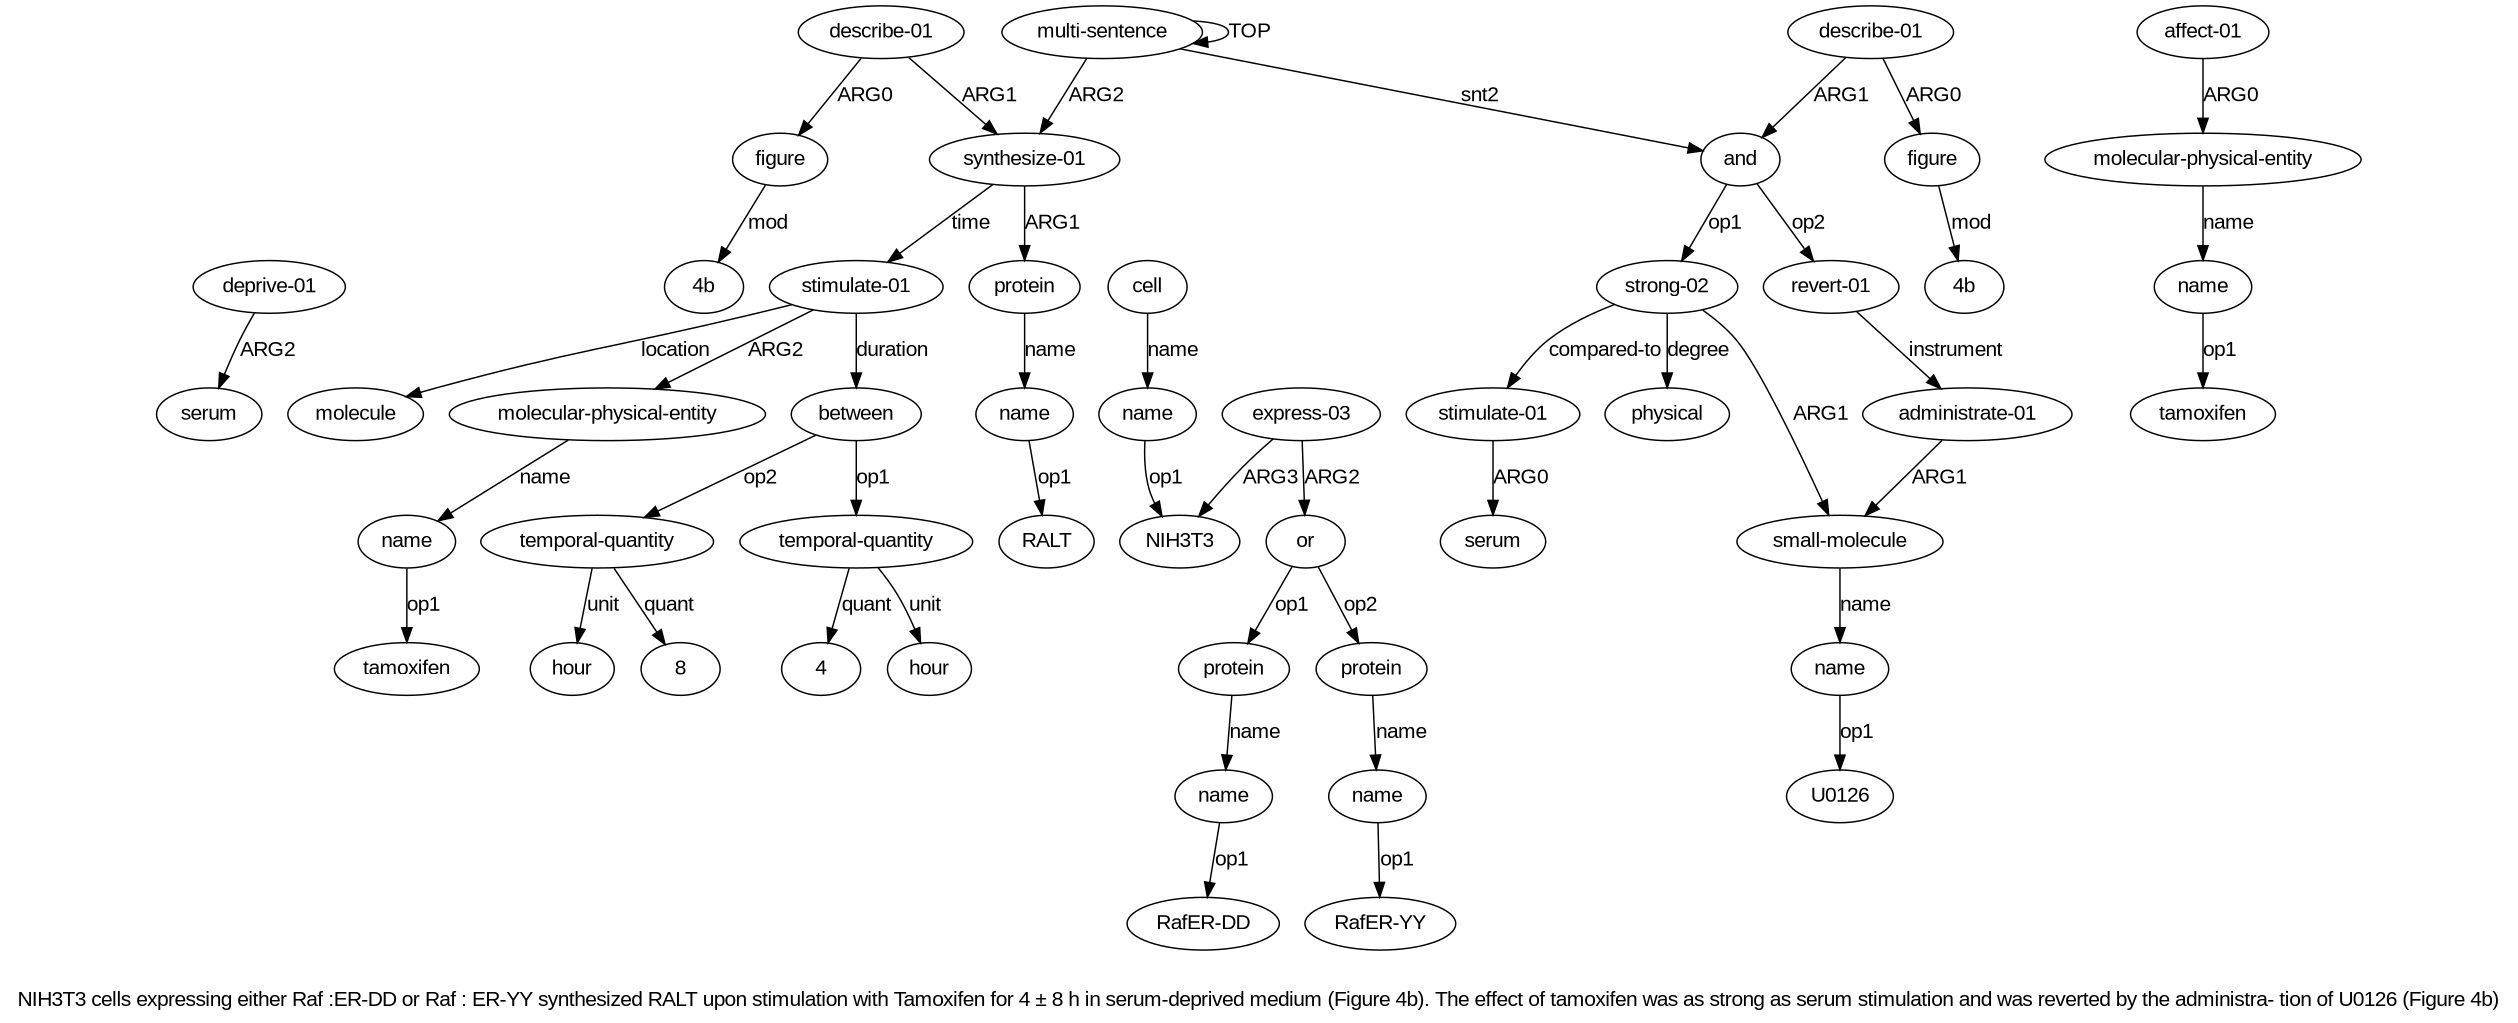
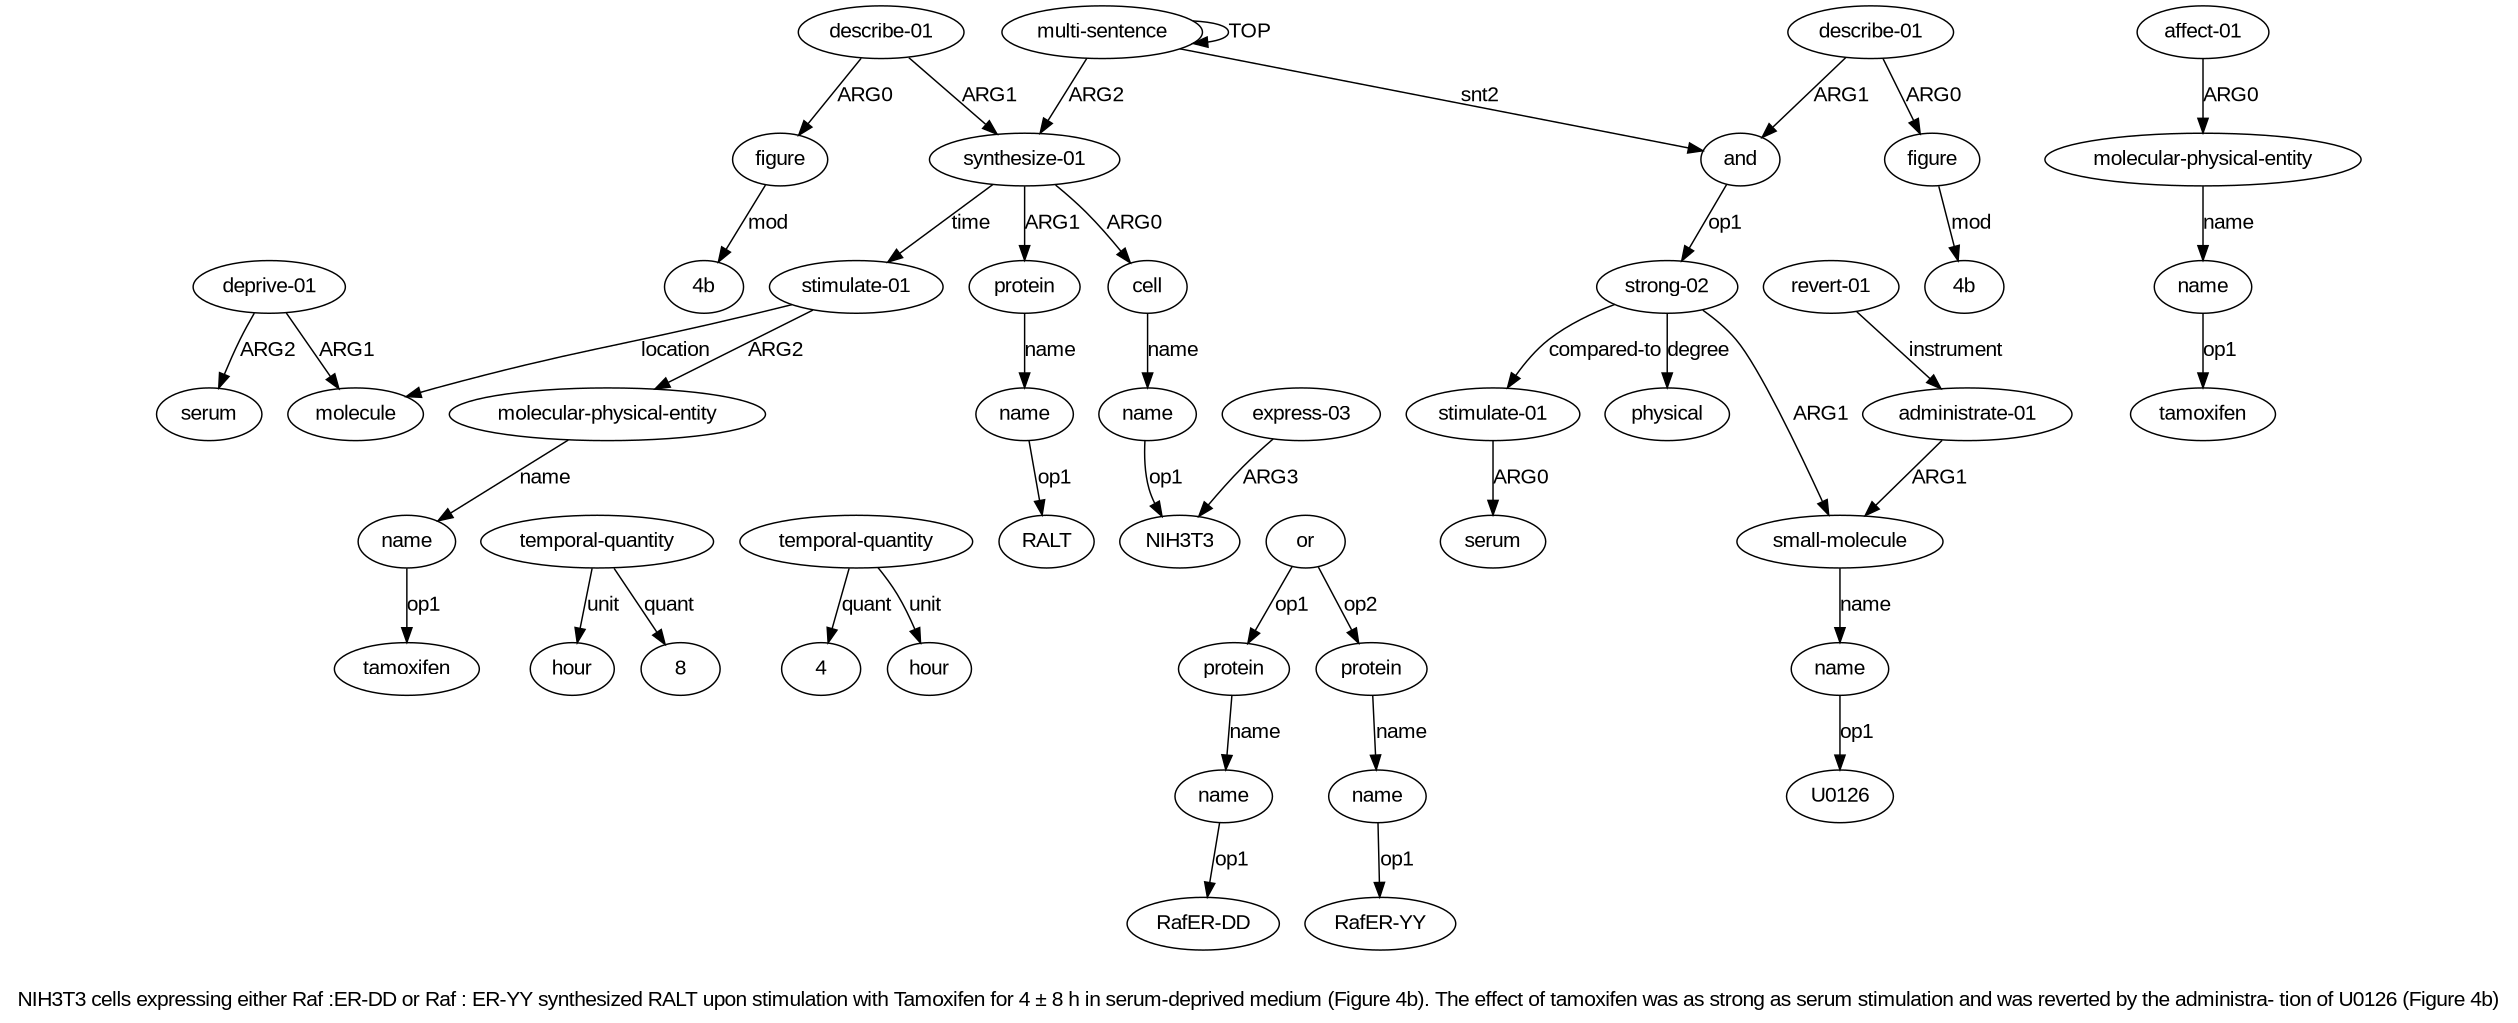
  digraph {
    fontname="Liberation Sans"
    label="NIH3T3 cells expressing either Raf :ER-DD or Raf : ER-YY synthesized RALT upon stimulation with Tamoxifen for 4 ± 8 h in serum-deprived medium (Figure 4b). The effect of tamoxifen was as strong as serum stimulation and was reverted by the administra- tion of U0126 (Figure 4b)"
    node [color=black fontname="Liberation Sans" gold_ind=-1 gold_label=name test_ind=-1 test_label=name]
    edge [color=black fontname="Liberation Sans" gold_label=op1 test_label=op1]
    n1 [gold_ind=20 gold_label=medium label=molecule test_ind=20 test_label=medium]
    n2 [gold_ind=21 gold_label="deprive-01" label="deprive-01" test_ind=21 test_label="deprive-01"]
    n3 [gold_ind=22 gold_label=serum label=serum test_ind=22 test_label=serum]
    n4 [gold_ind=23 gold_label="describe-01" label="describe-01" test_ind=23 test_label="describe-01"]
    n5 [gold_ind=24 gold_label=figure label=figure test_ind=24 test_label=figure]
    n6 [gold_ind=1 gold_label="synthesize-01" label="synthesize-01" test_ind=1 test_label="synthesize-01"]
    n7 [gold_label="4b" label="4b" test_label="4b"]
    n8 [gold_ind=10 gold_label=protein label=protein test_ind=10 test_label=protein]
    n9 [gold_ind=12 gold_label="stimulate-01" label="stimulate-01" test_ind=12 test_label="stimulate-01"]
    n10 [gold_ind=2 gold_label=cell label=cell test_ind=2 test_label=cell]
    n11 [gold_ind=11 label=name test_ind=11]
-   n12 [gold_ind=15 gold_label=between label=between test_ind=15 test_label=between]
    n13 [gold_ind=13 gold_label="molecular-physical-entity" label="molecular-physical-entity" test_ind=13 test_label="molecular-physical-entity"]
    n14 [gold_ind=3 label=name test_ind=3]
    n15 [gold_ind=25 gold_label=and label=and test_ind=25 test_label=and]
    n16 [gold_ind=26 gold_label="strong-02" label="strong-02" test_ind=26 test_label="strong-02"]
    n17 [gold_ind=33 gold_label="revert-01" label="revert-01" test_ind=33 test_label="revert-01"]
    n18 [gold_ind=31 gold_label="stimulate-01" label="stimulate-01" test_ind=31 test_label="stimulate-01"]
    n19 [gold_ind=30 gold_label=equal label=physical test_ind=30 test_label=equal]
    n20 [gold_ind=35 gold_label="small-molecule" label="small-molecule" test_ind=35 test_label="small-molecule"]
    n21 [gold_ind=34 gold_label="administrate-01" label="administrate-01" test_ind=34 test_label="administrate-01"]
    n22 [gold_ind=27 gold_label="affect-01" label="affect-01" test_ind=27 test_label="affect-01"]
    n23 [gold_ind=28 gold_label="molecular-physical-entity" label="molecular-physical-entity" test_ind=28 test_label="molecular-physical-entity"]
    n24 [gold_ind=32 gold_label=serum label=serum test_ind=32 test_label=serum]
    n25 [gold_ind=29 label=name test_ind=29]
    n26 [gold_label=tamoxifen label=tamoxifen test_label=tamoxifen]
    n27 [gold_label=4 label=4 test_label=4]
    n28 [gold_ind=37 gold_label="describe-01" label="describe-01" test_ind=37 test_label="describe-01"]
    n29 [gold_ind=38 gold_label=figure label=figure test_ind=38 test_label=figure]
    n30 [gold_label="4b" label="4b" test_label="4b"]
    n31 [gold_ind=36 label=name test_ind=36]
    n32 [gold_label=U0126 label=U0126 test_label=U0126]
    n33 [gold_ind=16 gold_label="temporal-quantity" label="temporal-quantity" test_ind=16 test_label="temporal-quantity"]
    n34 [gold_ind=18 gold_label="temporal-quantity" label="temporal-quantity" test_ind=18 test_label="temporal-quantity"]
    n35 [gold_ind=17 gold_label=hour label=hour test_ind=17 test_label=hour]
    n36 [gold_ind=19 gold_label=hour label=hour test_ind=19 test_label=hour]
    n37 [gold_label=8 label=8 test_label=8]
    n38 [gold_ind=14 label=name test_ind=14]
    n39 [gold_label=tamoxifen label=tamoxifen test_label=tamoxifen]
    n40 [gold_label=RALT label=RALT test_label=RALT]
    n41 [gold_label=NIH3T3 label=NIH3T3 test_label=NIH3T3]
    n42 [gold_ind=0 gold_label="multi-sentence" label="multi-sentence" test_ind=0 test_label="multi-sentence"]
    n43 [gold_ind=5 gold_label=or label=or test_ind=5 test_label=or]
    n44 [gold_ind=6 gold_label=protein label=protein test_ind=6 test_label=protein]
    n45 [gold_ind=8 gold_label=protein label=protein test_ind=8 test_label=protein]
    n46 [gold_ind=7 label=name test_ind=7]
    n47 [gold_ind=9 label=name test_ind=9]
    n48 [gold_label="RafER-DD" label="RafER-DD" test_label="RafER-DD"]
    n49 [gold_label="RafER-YY" label="RafER-YY" test_label="RafER-YY"]
    n50 [gold_ind=4 gold_label="express-03" label="express-03" test_ind=4 test_label="express-03"]
+   n2 -> n1 [gold_label=ARG1 label=ARG1 test_label=ARG1]
    n2 -> n3 [gold_label=ARG2 label=ARG2 test_label=ARG2]
    n4 -> n5 [gold_label=ARG0 label=ARG0 test_label=ARG0]
    n4 -> n6 [gold_label=ARG1 label=ARG1 test_label=ARG1]
    n5 -> n7 [gold_label=mod label=mod test_label=mod]
    n6 -> n8 [gold_label=ARG1 label=ARG1 test_label=ARG1]
    n6 -> n9 [gold_label=time label=time test_label=time]
+   n6 -> n10 [gold_label=ARG0 label=ARG0 test_label=ARG0]
    n8 -> n11 [gold_label=name label=name test_label=name]
    n9 -> n1 [gold_label=location label=location test_label=location]
-   n9 -> n12 [gold_label=duration label=duration test_label=duration]
    n9 -> n13 [gold_label=ARG2 label=ARG2 test_label=ARG2]
    n10 -> n14 [gold_label=name label=name test_label=name]
    n11 -> n40 [label=op1]
-   n12 -> n33 [label=op1]
-   n12 -> n34 [gold_label=op2 label=op2 test_label=op2]
    n13 -> n38 [gold_label=name label=name test_label=name]
    n14 -> n41 [label=op1]
    n15 -> n16 [label=op1]
-   n15 -> n17 [gold_label=op2 label=op2 test_label=op2]
    n16 -> n18 [gold_label="compared-to" label="compared-to" test_label="compared-to"]
    n16 -> n19 [gold_label=degree label=degree test_label=degree]
    n16 -> n20 [gold_label=ARG1 label=ARG1 test_label=ARG1]
    n17 -> n21 [gold_label=instrument label=instrument test_label=instrument]
    n18 -> n24 [gold_label=ARG0 label=ARG0 test_label=ARG0]
    n20 -> n31 [gold_label=name label=name test_label=name]
    n21 -> n20 [gold_label=ARG1 label=ARG1 test_label=ARG1]
    n22 -> n23 [gold_label=ARG0 label=ARG0 test_label=ARG0]
    n23 -> n25 [gold_label=name label=name test_label=name]
    n25 -> n26 [label=op1]
    n28 -> n15 [gold_label=ARG1 label=ARG1 test_label=ARG1]
    n28 -> n29 [gold_label=ARG0 label=ARG0 test_label=ARG0]
    n29 -> n30 [gold_label=mod label=mod test_label=mod]
    n31 -> n32 [label=op1]
    n33 -> n27 [gold_label=quant label=quant test_label=quant]
    n33 -> n35 [gold_label=unit label=unit test_label=unit]
    n34 -> n36 [gold_label=unit label=unit test_label=unit]
    n34 -> n37 [gold_label=quant label=quant test_label=quant]
    n38 -> n39 [label=op1]
    n42 -> n6 [gold_label=snt1 label=ARG2 test_label=snt1]
    n42 -> n15 [gold_label=snt2 label=snt2 test_label=snt2]
    n42 -> n42 [gold_label=TOP label=TOP test_label=TOP]
    n43 -> n44 [label=op1]
    n43 -> n45 [gold_label=op2 label=op2 test_label=op2]
    n44 -> n46 [gold_label=name label=name test_label=name]
    n45 -> n47 [gold_label=name label=name test_label=name]
    n46 -> n48 [label=op1]
    n47 -> n49 [label=op1]
    n50 -> n41 [gold_label=ARG3 label=ARG3 test_label=ARG3]
-   n50 -> n43 [gold_label=ARG2 label=ARG2 test_label=ARG2]
  }
